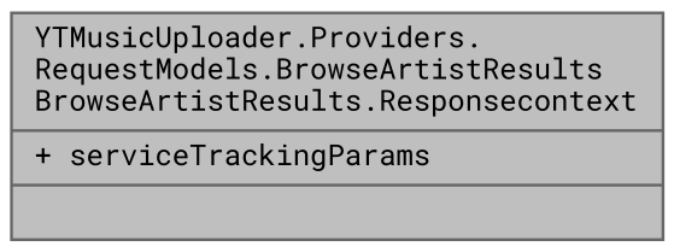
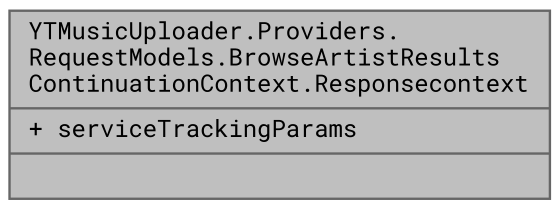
  digraph {
    fontname="Roboto Mono"
-   n1 [color=gray40 fillcolor=grey75 fontcolor=black fontname="Roboto Mono" fontsize=10 height=0.2 label="{YTMusicUploader.Providers.\lRequestModels.BrowseArtistResults\lBrowseArtistResults.Responsecontext\n|+ serviceTrackingParams\l|}" shape=record style=filled width=0.4]
+   n1 [color=gray40 fillcolor=grey75 fontcolor=black fontname="Roboto Mono" fontsize=10 height=0.2 label="{YTMusicUploader.Providers.\lRequestModels.BrowseArtistResults\lContinuationContext.Responsecontext\n|+ serviceTrackingParams\l|}" shape=record style=filled width=0.4]
  }
